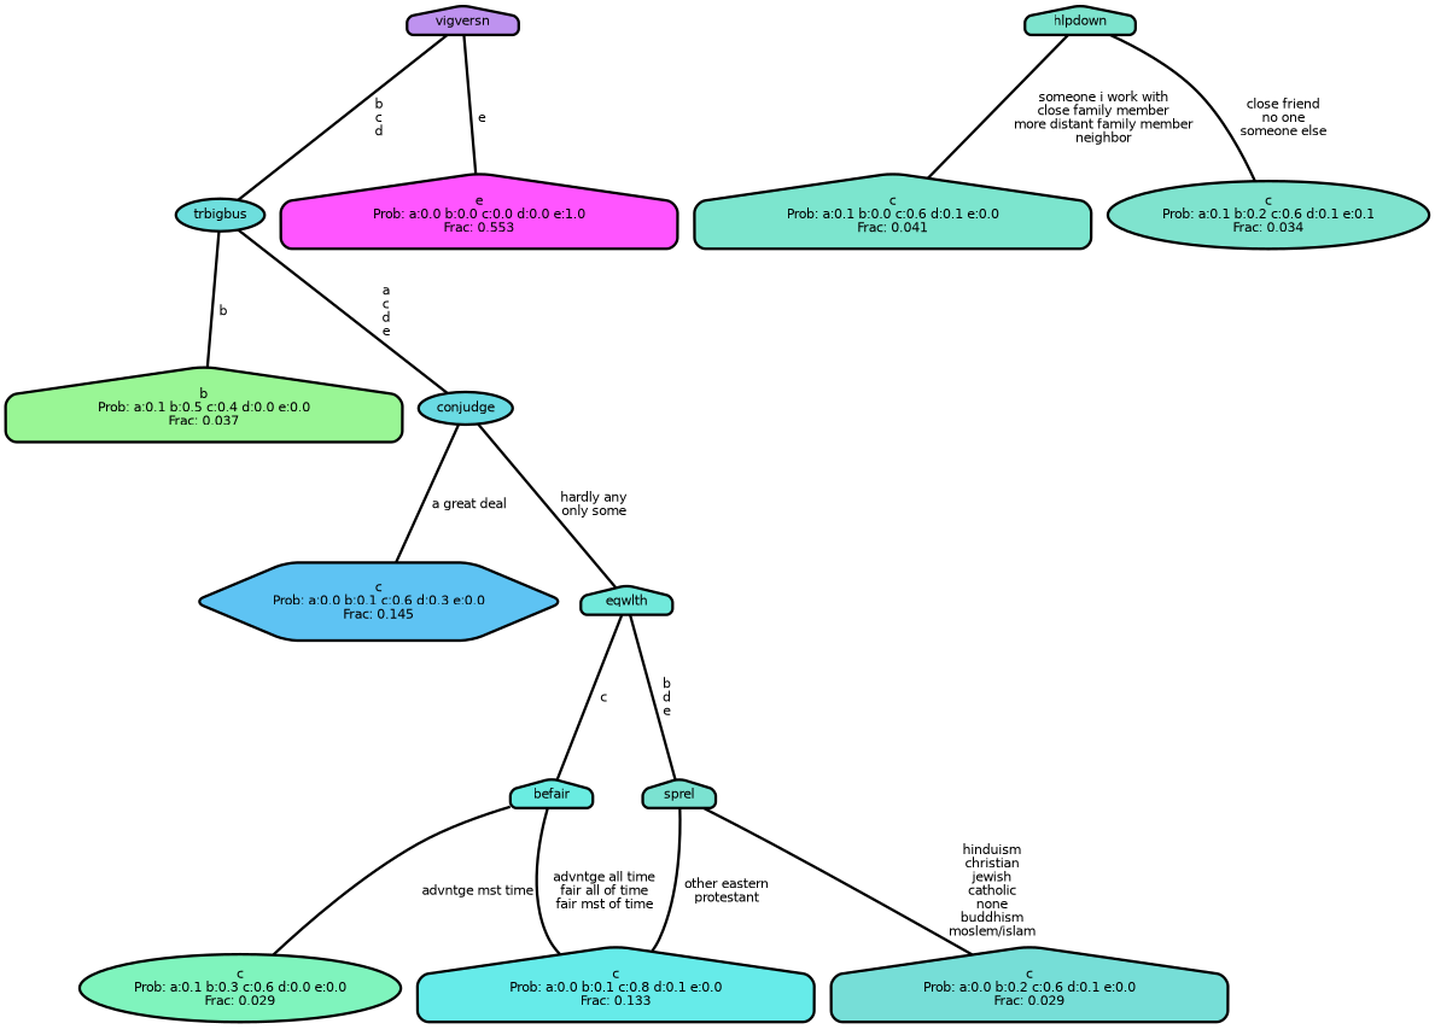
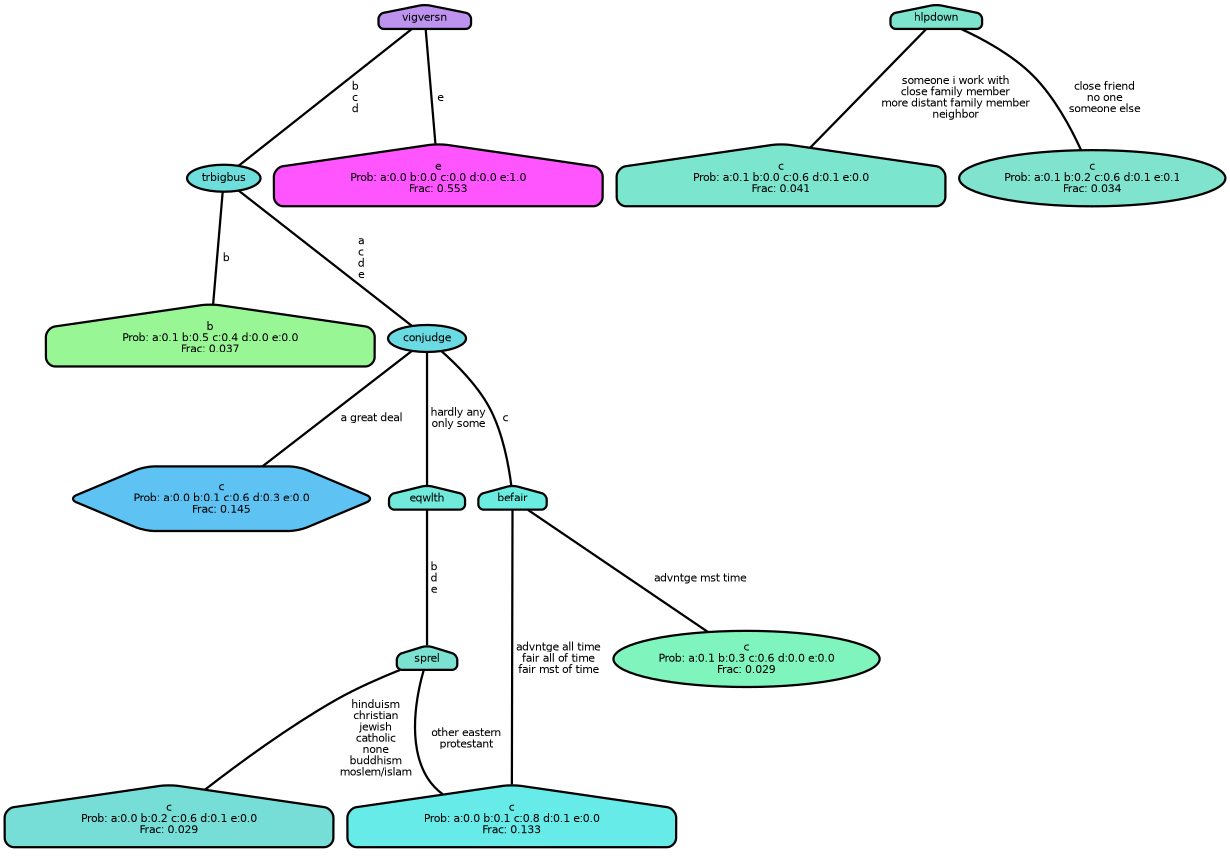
  graph {
    ranksep="0 equally"
    splines=straight
    node [color=black fontcolor=black fontname=helvetica penwidth=3 shape=house style="filled, rounded"]
    edge [color=black fontname=helvetica penwidth=3]
    n1 [fillcolor="#99f695" label="b\nProb: a:0.1 b:0.5 c:0.4 d:0.0 e:0.0\nFrac: 0.037"]
    n2 [fillcolor="#6ededd" label=trbigbus shape=ellipse]
    n3 [fillcolor="#6adbe3" label=conjudge shape=ellipse]
    n4 [fillcolor="#5ec3f3" label="c\nProb: a:0.0 b:0.1 c:0.6 d:0.3 e:0.0\nFrac: 0.145" shape=hexagon]
    n5 [fillcolor="#71e9db" label=eqwlth]
    n6 [fillcolor="#6aece1" label=befair]
    n7 [fillcolor="#7be2d1" label=sprel]
    n8 [fillcolor="#7ff4bd" label="c\nProb: a:0.1 b:0.3 c:0.6 d:0.0 e:0.0\nFrac: 0.029" shape=ellipse]
    n9 [fillcolor="#66ebe9" label="c\nProb: a:0.0 b:0.1 c:0.8 d:0.1 e:0.0\nFrac: 0.133"]
    n10 [fillcolor="#76ded7" label="c\nProb: a:0.0 b:0.2 c:0.6 d:0.1 e:0.0\nFrac: 0.029"]
    n11 [fillcolor="#7de4ce" label=hlpdown]
    n12 [fillcolor="#7ce5ce" label="c\nProb: a:0.1 b:0.0 c:0.6 d:0.1 e:0.0\nFrac: 0.041"]
    n13 [fillcolor="#7fe3ce" label="c\nProb: a:0.1 b:0.2 c:0.6 d:0.1 e:0.1\nFrac: 0.034" shape=ellipse]
    n14 [fillcolor="#be92ef" label=vigversn]
    n15 [fillcolor="#ff55ff" label="e\nProb: a:0.0 b:0.0 c:0.0 d:0.0 e:1.0\nFrac: 0.553"]
    subgraph sub_1 {
      rank=same
    }
    n2 -- n1 [label=" b"]
    n2 -- n3 [label=" a\n c\n d\n e"]
    n3 -- n4 [label=" a great deal"]
    n3 -- n5 [label=" hardly any\n only some"]
-   n5 -- n6 [label=" c"]
+   n3 -- n6 [label=" c"]
    n5 -- n7 [label=" b\n d\n e"]
    n6 -- n8 [label=" advntge mst time"]
    n6 -- n9 [label=" advntge all time\n fair all of time\n fair mst of time"]
    n7 -- n9 [label=" other eastern\n protestant"]
    n7 -- n10 [label=" hinduism\n christian\n jewish\n catholic\n none\n buddhism\n moslem/islam"]
    n11 -- n12 [label=" someone i work with\n close family member\n more distant family member\n neighbor"]
    n11 -- n13 [label=" close friend\n no one\n someone else"]
    n14 -- n2 [label=" b\n c\n d"]
    n14 -- n15 [label=" e"]
  }
